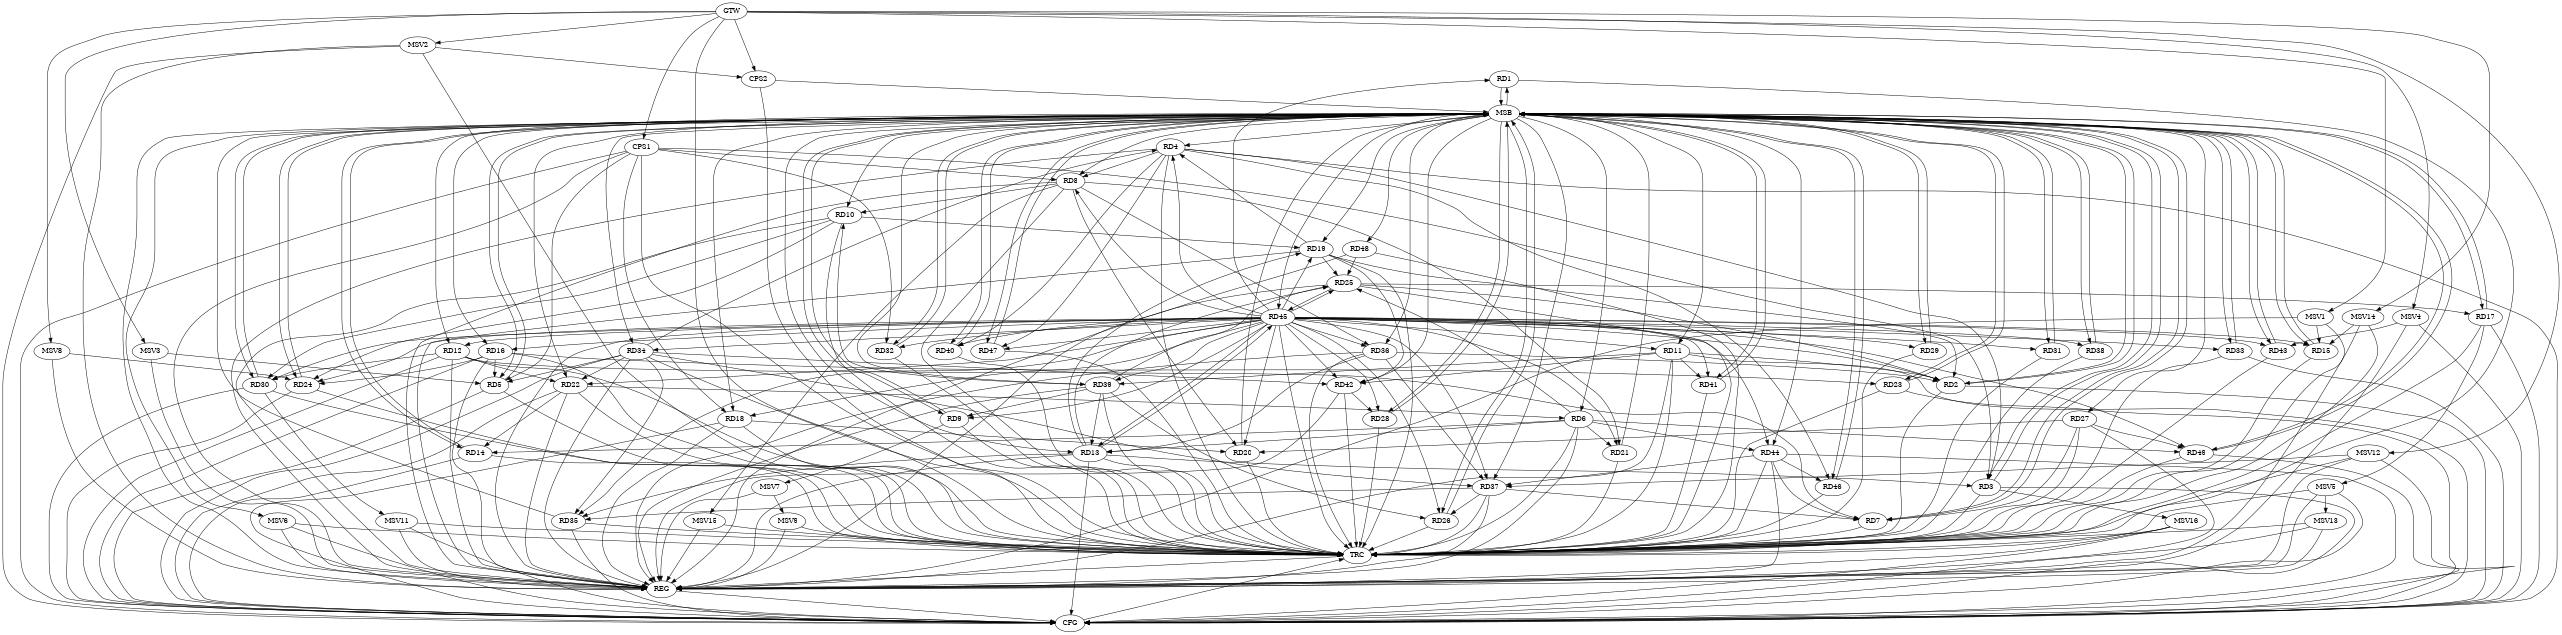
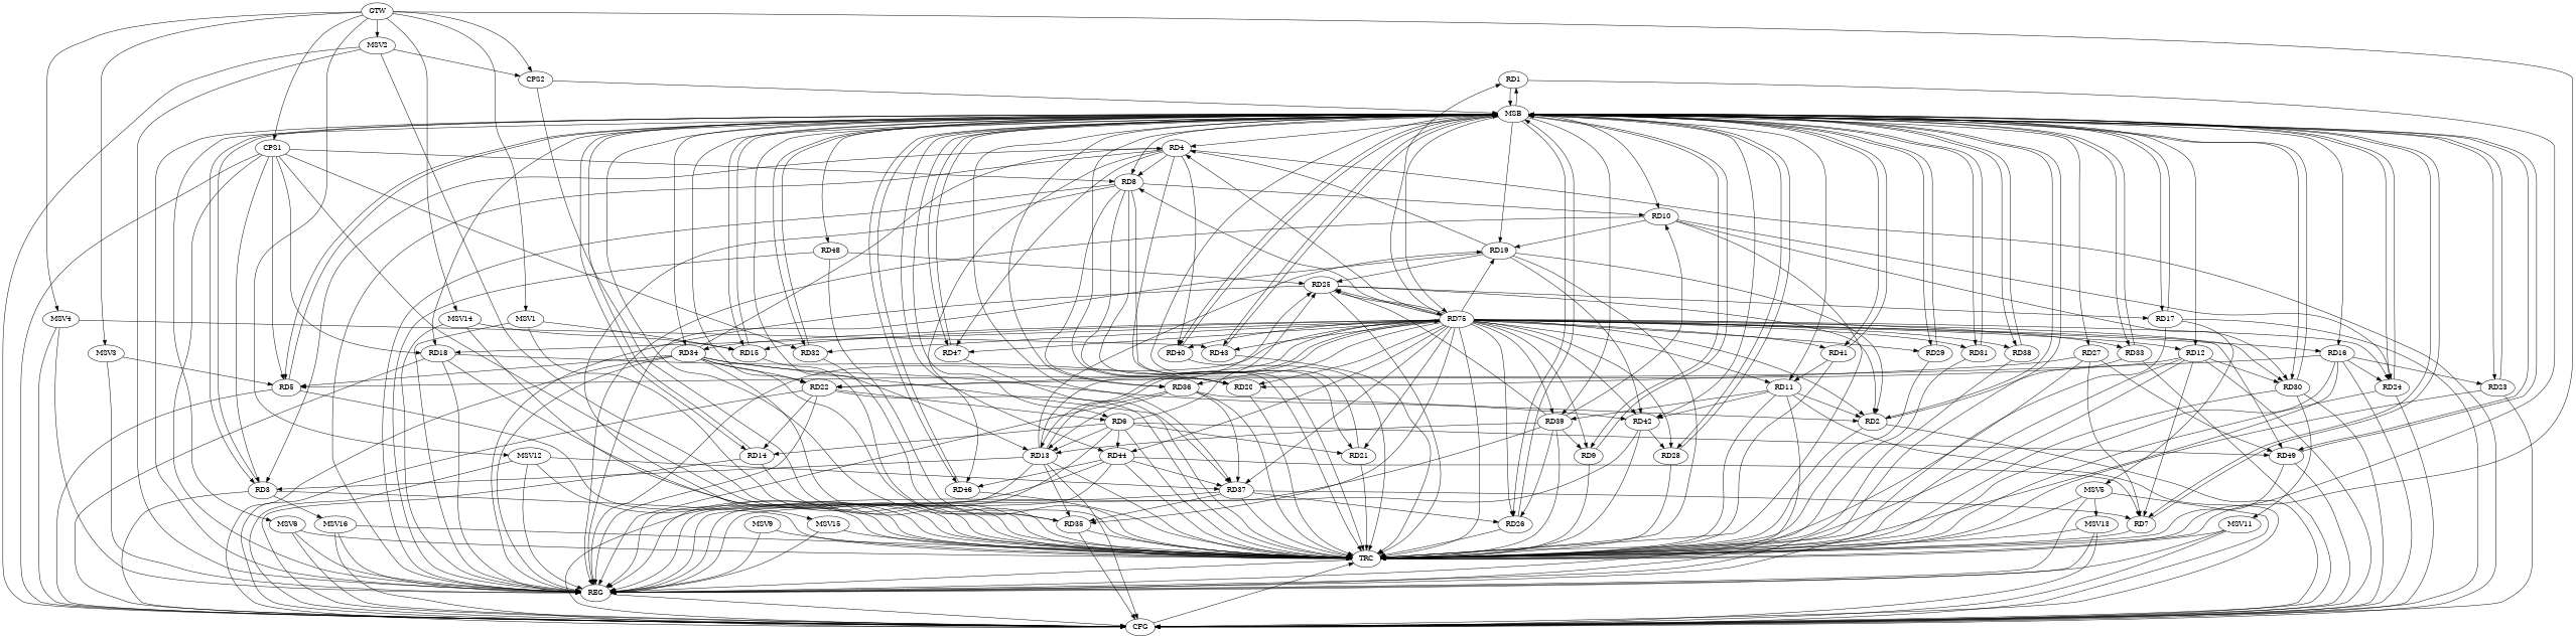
  strict digraph {
    n1 [label=RD1]
    n2 [label=MSB]
    n3 [label=TRC]
    n4 [label=RD2]
    n5 [label=RD3]
    n6 [label=RD4]
    n7 [label=RD8]
    n8 [label=RD40]
    n9 [label=RD46]
    n10 [label=RD47]
    n11 [label=REG]
    n12 [label=RD5]
    n13 [label=RD6]
    n14 [label=RD13]
    n15 [label=RD14]
    n16 [label=RD44]
    n17 [label=RD49]
    n18 [label=RD7]
    n19 [label=RD10]
    n20 [label=RD36]
    n21 [label=RD9]
    n22 [label=RD19]
    n23 [label=RD24]
    n24 [label=RD30]
    n25 [label=RD11]
    n26 [label=RD39]
    n27 [label=RD41]
    n28 [label=RD42]
    n29 [label=RD12]
    n30 [label=RD22]
-   n31 [label=RD45]
+   n31 [label=RD75]
    n32 [label=RD15]
    n33 [label=RD16]
    n34 [label=RD23]
    n35 [label=RD32]
    n36 [label=RD17]
    n37 [label=RD18]
    n38 [label=RD26]
    n39 [label=RD27]
    n40 [label=RD28]
    n41 [label=RD29]
    n42 [label=RD31]
    n43 [label=RD33]
    n44 [label=RD34]
    n45 [label=RD37]
    n46 [label=RD38]
    n47 [label=RD43]
    n48 [label=RD48]
    n49 [label=MSV6]
    n50 [label=CFG]
    n51 [label=MSV16]
    n52 [label=RD21]
    n53 [label=RD20]
    n54 [label=MSV15]
    n55 [label=RD25]
    n56 [label=RD35]
-   n57 [label=MSV7]
    n58 [label=MSV9]
    n59 [label=MSV11]
    n60 [label=MSV5]
    n61 [label=MSV13]
    n62 [label=CPS1]
    n63 [label=CPS2]
    n64 [label=GTW]
    n65 [label=MSV1]
    n66 [label=MSV2]
    n67 [label=MSV3]
    n68 [label=MSV4]
-   n69 [label=MSV8]
    n70 [label=MSV12]
    n71 [label=MSV14]
    n1 -> n2
    n1 -> n3
    n2 -> n1
    n2 -> n4
    n2 -> n5
    n2 -> n6
    n2 -> n7
    n2 -> n8
    n2 -> n9
    n2 -> n10
    n2 -> n11
    n2 -> n12
    n2 -> n13
    n2 -> n14
    n2 -> n15
    n2 -> n16
    n2 -> n17
    n2 -> n18
    n2 -> n19
    n2 -> n20
    n2 -> n21
    n2 -> n22
    n2 -> n23
    n2 -> n24
    n2 -> n25
    n2 -> n26
    n2 -> n27
    n2 -> n28
    n2 -> n29
    n2 -> n30
    n2 -> n31
    n2 -> n32
    n2 -> n33
    n2 -> n34
    n2 -> n35
    n2 -> n36
    n2 -> n37
    n2 -> n38
    n2 -> n39
    n2 -> n40
    n2 -> n41
    n2 -> n42
    n2 -> n43
    n2 -> n44
    n2 -> n45
    n2 -> n46
    n2 -> n47
    n2 -> n48
    n2 -> n49
    n3 -> n11
    n4 -> n2
    n4 -> n3
    n4 -> n50
    n5 -> n2
    n5 -> n3
    n5 -> n50
    n5 -> n51
    n6 -> n3
    n6 -> n5
    n6 -> n7
    n6 -> n8
    n6 -> n9
    n6 -> n10
    n6 -> n11
    n6 -> n50
    n7 -> n3
    n7 -> n11
    n7 -> n19
    n7 -> n20
    n7 -> n52
    n7 -> n53
    n7 -> n54
    n8 -> n2
    n8 -> n3
    n9 -> n2
    n9 -> n3
    n10 -> n2
    n10 -> n3
    n11 -> n50
    n12 -> n2
    n12 -> n3
    n12 -> n50
    n13 -> n3
    n13 -> n11
    n13 -> n14
    n13 -> n15
    n13 -> n16
    n13 -> n17
    n13 -> n52
    n13 -> n55
    n14 -> n3
    n14 -> n5
    n14 -> n11
    n14 -> n22
    n14 -> n31
    n14 -> n50
    n14 -> n55
    n14 -> n56
    n15 -> n2
    n15 -> n3
    n15 -> n50
    n16 -> n3
    n16 -> n9
    n16 -> n11
    n16 -> n18
    n16 -> n45
    n16 -> n50
    n17 -> n2
    n17 -> n3
    n17 -> n50
    n18 -> n2
    n18 -> n3
    n19 -> n3
    n19 -> n11
    n19 -> n22
    n19 -> n23
    n19 -> n24
    n20 -> n3
    n20 -> n4
    n20 -> n11
    n20 -> n14
    n20 -> n45
    n21 -> n2
    n21 -> n3
-   n21 -> n57
    n22 -> n3
    n22 -> n4
    n22 -> n6
    n22 -> n11
    n22 -> n28
    n22 -> n55
    n23 -> n2
    n23 -> n3
    n23 -> n50
    n24 -> n2
    n24 -> n3
    n24 -> n50
    n24 -> n59
    n25 -> n3
    n25 -> n4
    n25 -> n11
    n25 -> n26
-   n25 -> n27
+   n27 -> n25
    n25 -> n28
    n25 -> n50
    n26 -> n3
    n26 -> n11
    n26 -> n14
    n26 -> n19
    n26 -> n21
    n26 -> n38
    n26 -> n55
    n27 -> n2
    n27 -> n3
    n28 -> n3
    n28 -> n11
    n28 -> n40
    n29 -> n3
    n29 -> n11
    n29 -> n18
    n29 -> n24
    n29 -> n30
    n29 -> n50
    n30 -> n3
    n30 -> n11
    n30 -> n13
    n30 -> n15
    n30 -> n50
    n31 -> n1
    n31 -> n3
    n31 -> n4
    n31 -> n6
    n31 -> n7
    n31 -> n8
    n31 -> n10
    n31 -> n11
    n31 -> n14
    n31 -> n16
    n31 -> n17
    n31 -> n20
    n31 -> n21
    n31 -> n22
    n31 -> n23
    n31 -> n24
    n31 -> n25
    n31 -> n26
    n31 -> n27
    n31 -> n28
    n31 -> n29
    n31 -> n30
    n31 -> n32
    n31 -> n33
    n31 -> n35
    n31 -> n37
    n31 -> n38
    n31 -> n40
    n31 -> n41
    n31 -> n42
    n31 -> n43
    n31 -> n44
    n31 -> n45
    n31 -> n46
    n31 -> n47
    n31 -> n52
    n31 -> n53
    n31 -> n55
    n31 -> n56
    n32 -> n2
    n32 -> n3
    n33 -> n3
    n33 -> n11
    n33 -> n12
    n33 -> n23
    n33 -> n34
    n33 -> n50
    n34 -> n2
    n34 -> n3
    n34 -> n50
    n35 -> n2
    n35 -> n3
    n36 -> n2
    n36 -> n3
    n36 -> n50
    n36 -> n60
    n37 -> n3
    n37 -> n11
    n37 -> n50
    n37 -> n53
    n38 -> n2
    n38 -> n3
-   n39 -> n3
    n39 -> n11
    n39 -> n17
    n39 -> n18
    n39 -> n53
    n40 -> n2
    n40 -> n3
    n41 -> n2
    n41 -> n3
    n42 -> n2
    n42 -> n3
    n43 -> n2
    n43 -> n3
    n43 -> n50
    n44 -> n3
    n44 -> n6
    n44 -> n11
    n44 -> n12
    n44 -> n28
    n44 -> n30
    n44 -> n45
    n44 -> n50
    n44 -> n56
    n45 -> n3
    n45 -> n11
    n45 -> n18
    n45 -> n38
    n45 -> n56
    n46 -> n2
    n46 -> n3
    n47 -> n2
    n47 -> n3
    n48 -> n3
    n48 -> n11
    n48 -> n55
    n49 -> n3
    n49 -> n11
    n49 -> n50
    n50 -> n3
    n51 -> n3
    n51 -> n11
    n51 -> n50
    n52 -> n2
    n52 -> n3
    n53 -> n2
    n53 -> n3
    n54 -> n3
    n54 -> n11
    n55 -> n3
    n55 -> n4
    n55 -> n11
    n55 -> n31
    n55 -> n36
    n56 -> n2
    n56 -> n3
    n56 -> n50
-   n57 -> n11
-   n57 -> n58
    n58 -> n3
    n58 -> n11
    n59 -> n3
    n59 -> n11
    n59 -> n50
    n60 -> n3
    n60 -> n11
    n60 -> n50
    n60 -> n61
    n61 -> n3
    n61 -> n11
    n61 -> n50
    n62 -> n3
    n62 -> n5
    n62 -> n7
    n62 -> n11
    n62 -> n12
    n62 -> n35
    n62 -> n37
    n62 -> n50
    n63 -> n2
    n63 -> n3
    n64 -> n3
    n64 -> n62
    n64 -> n63
    n64 -> n65
    n64 -> n66
    n64 -> n67
    n64 -> n68
-   n64 -> n69
    n64 -> n70
    n64 -> n71
    n65 -> n3
    n65 -> n11
    n65 -> n32
    n66 -> n3
    n66 -> n11
    n66 -> n50
    n66 -> n63
    n67 -> n11
    n67 -> n12
    n68 -> n11
    n68 -> n47
    n68 -> n50
-   n69 -> n11
-   n69 -> n23
    n70 -> n3
    n70 -> n11
    n70 -> n45
    n70 -> n50
    n71 -> n3
    n71 -> n11
    n71 -> n32
  }
